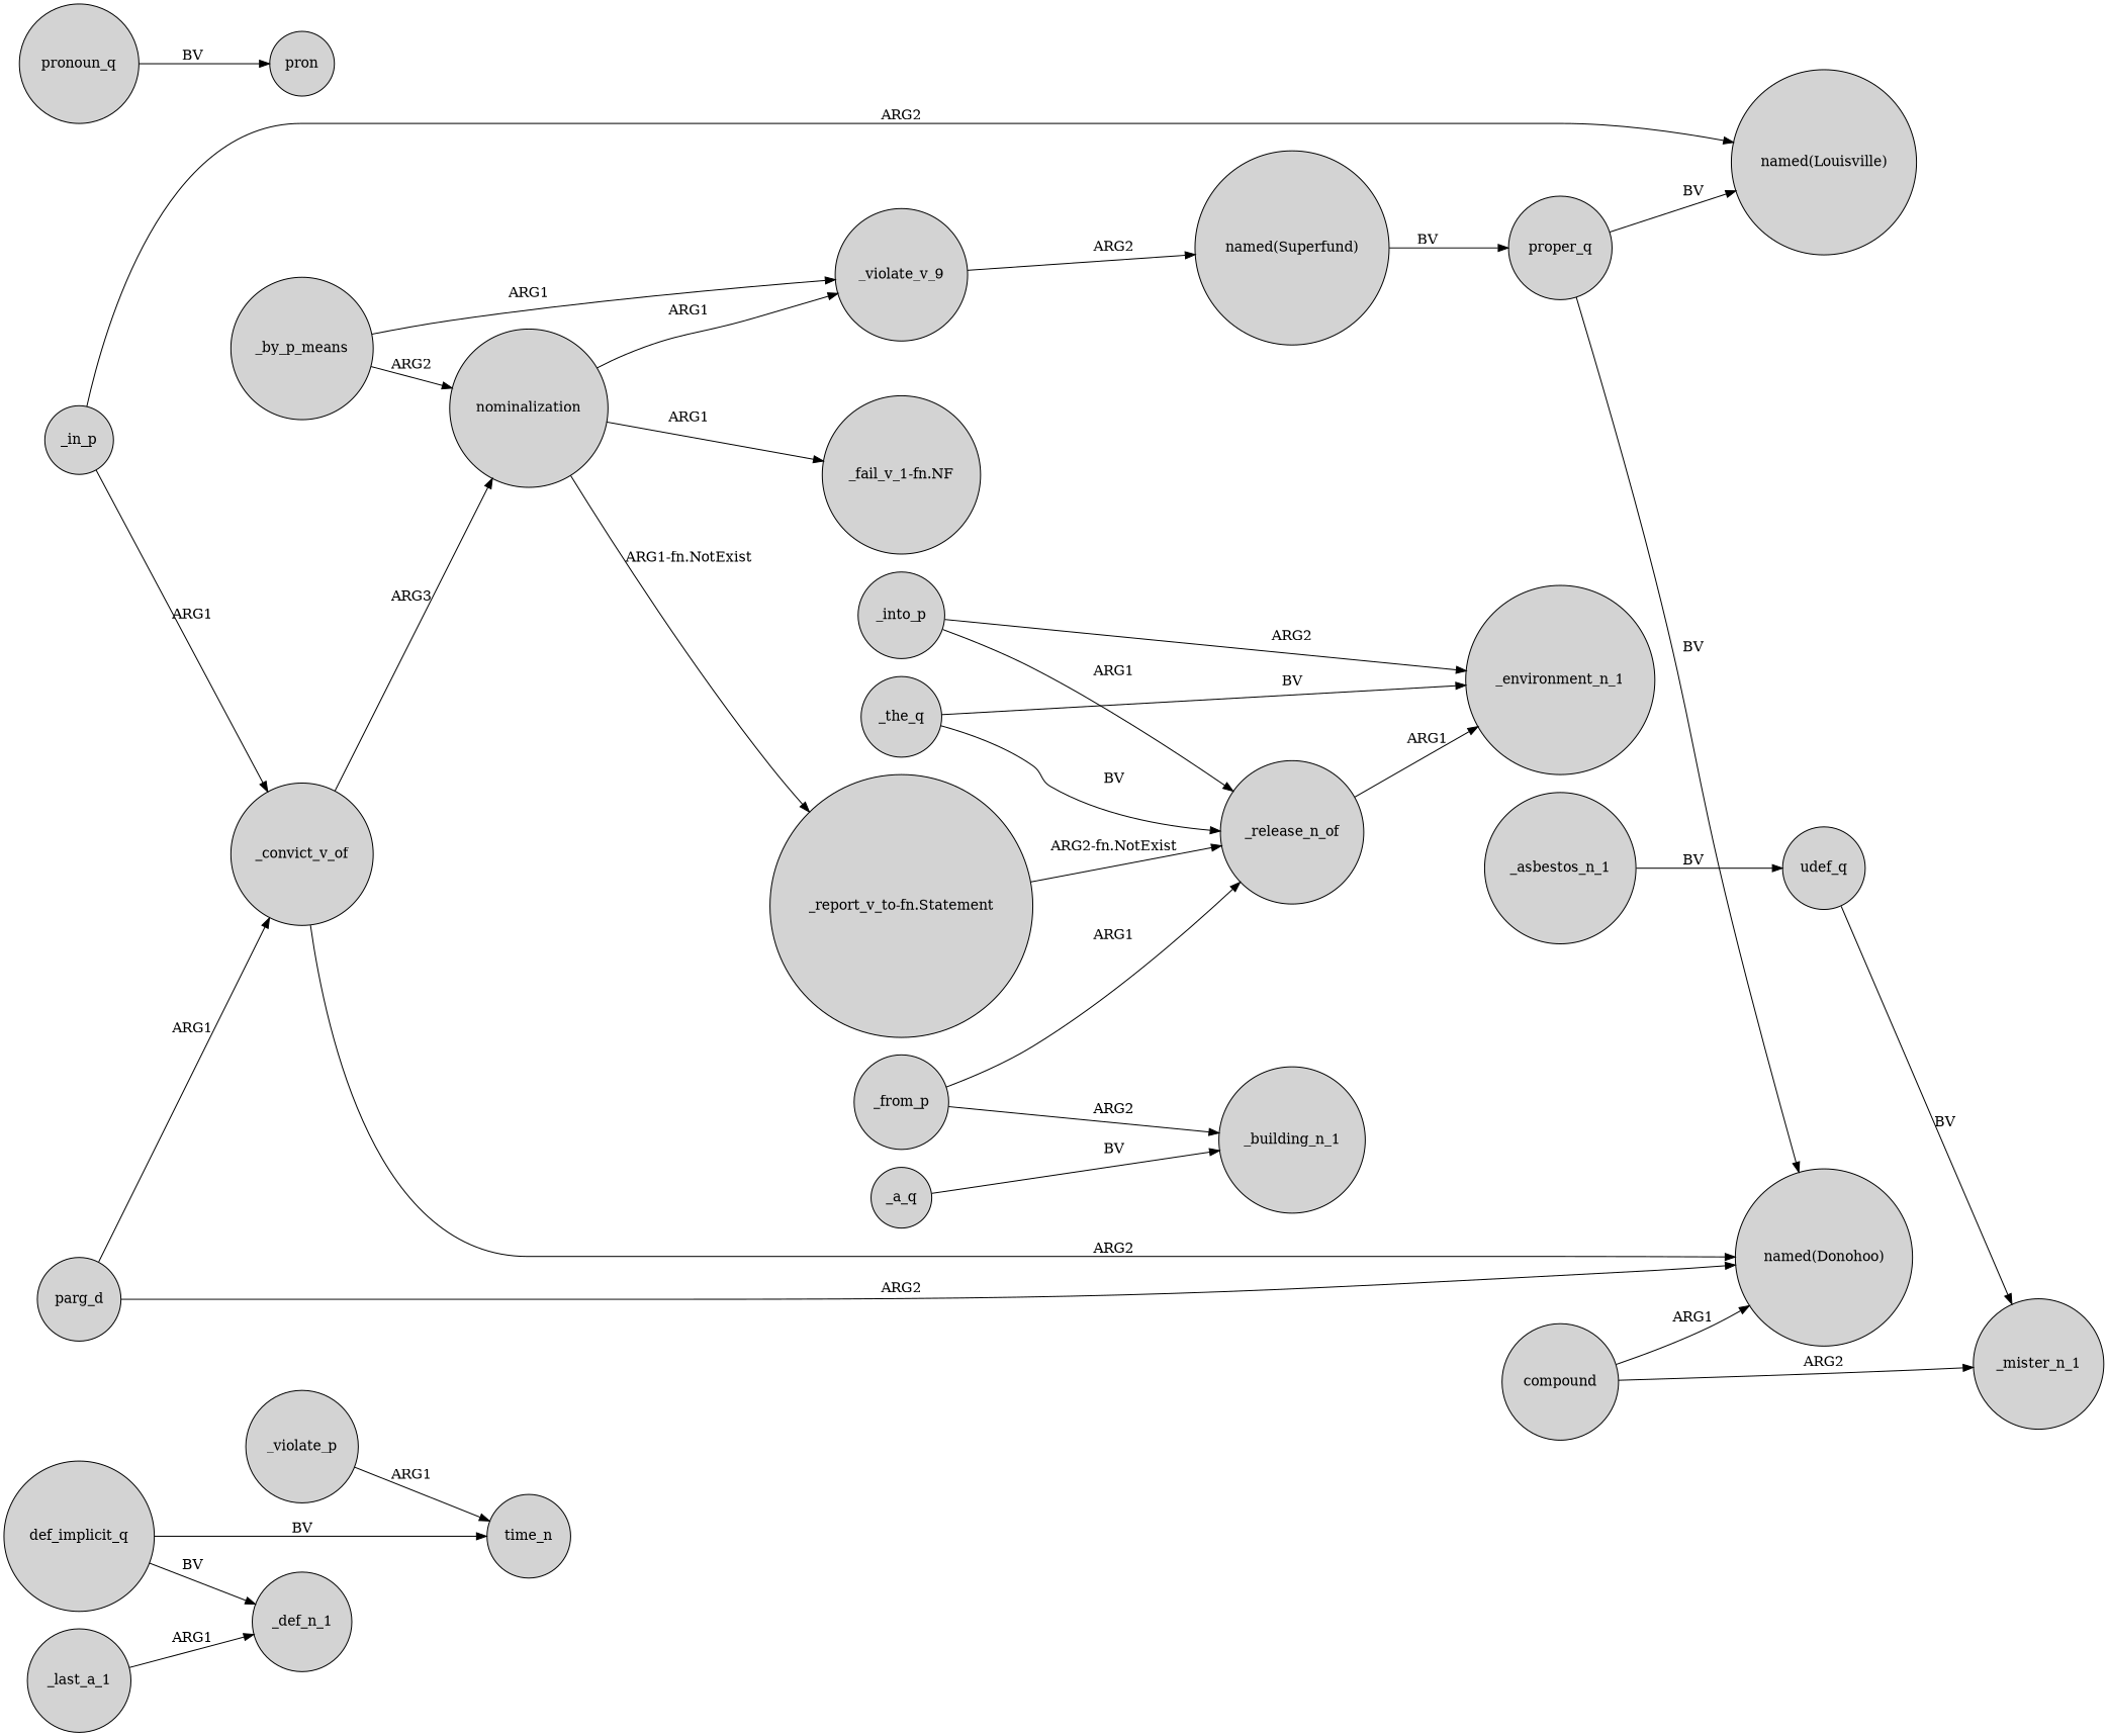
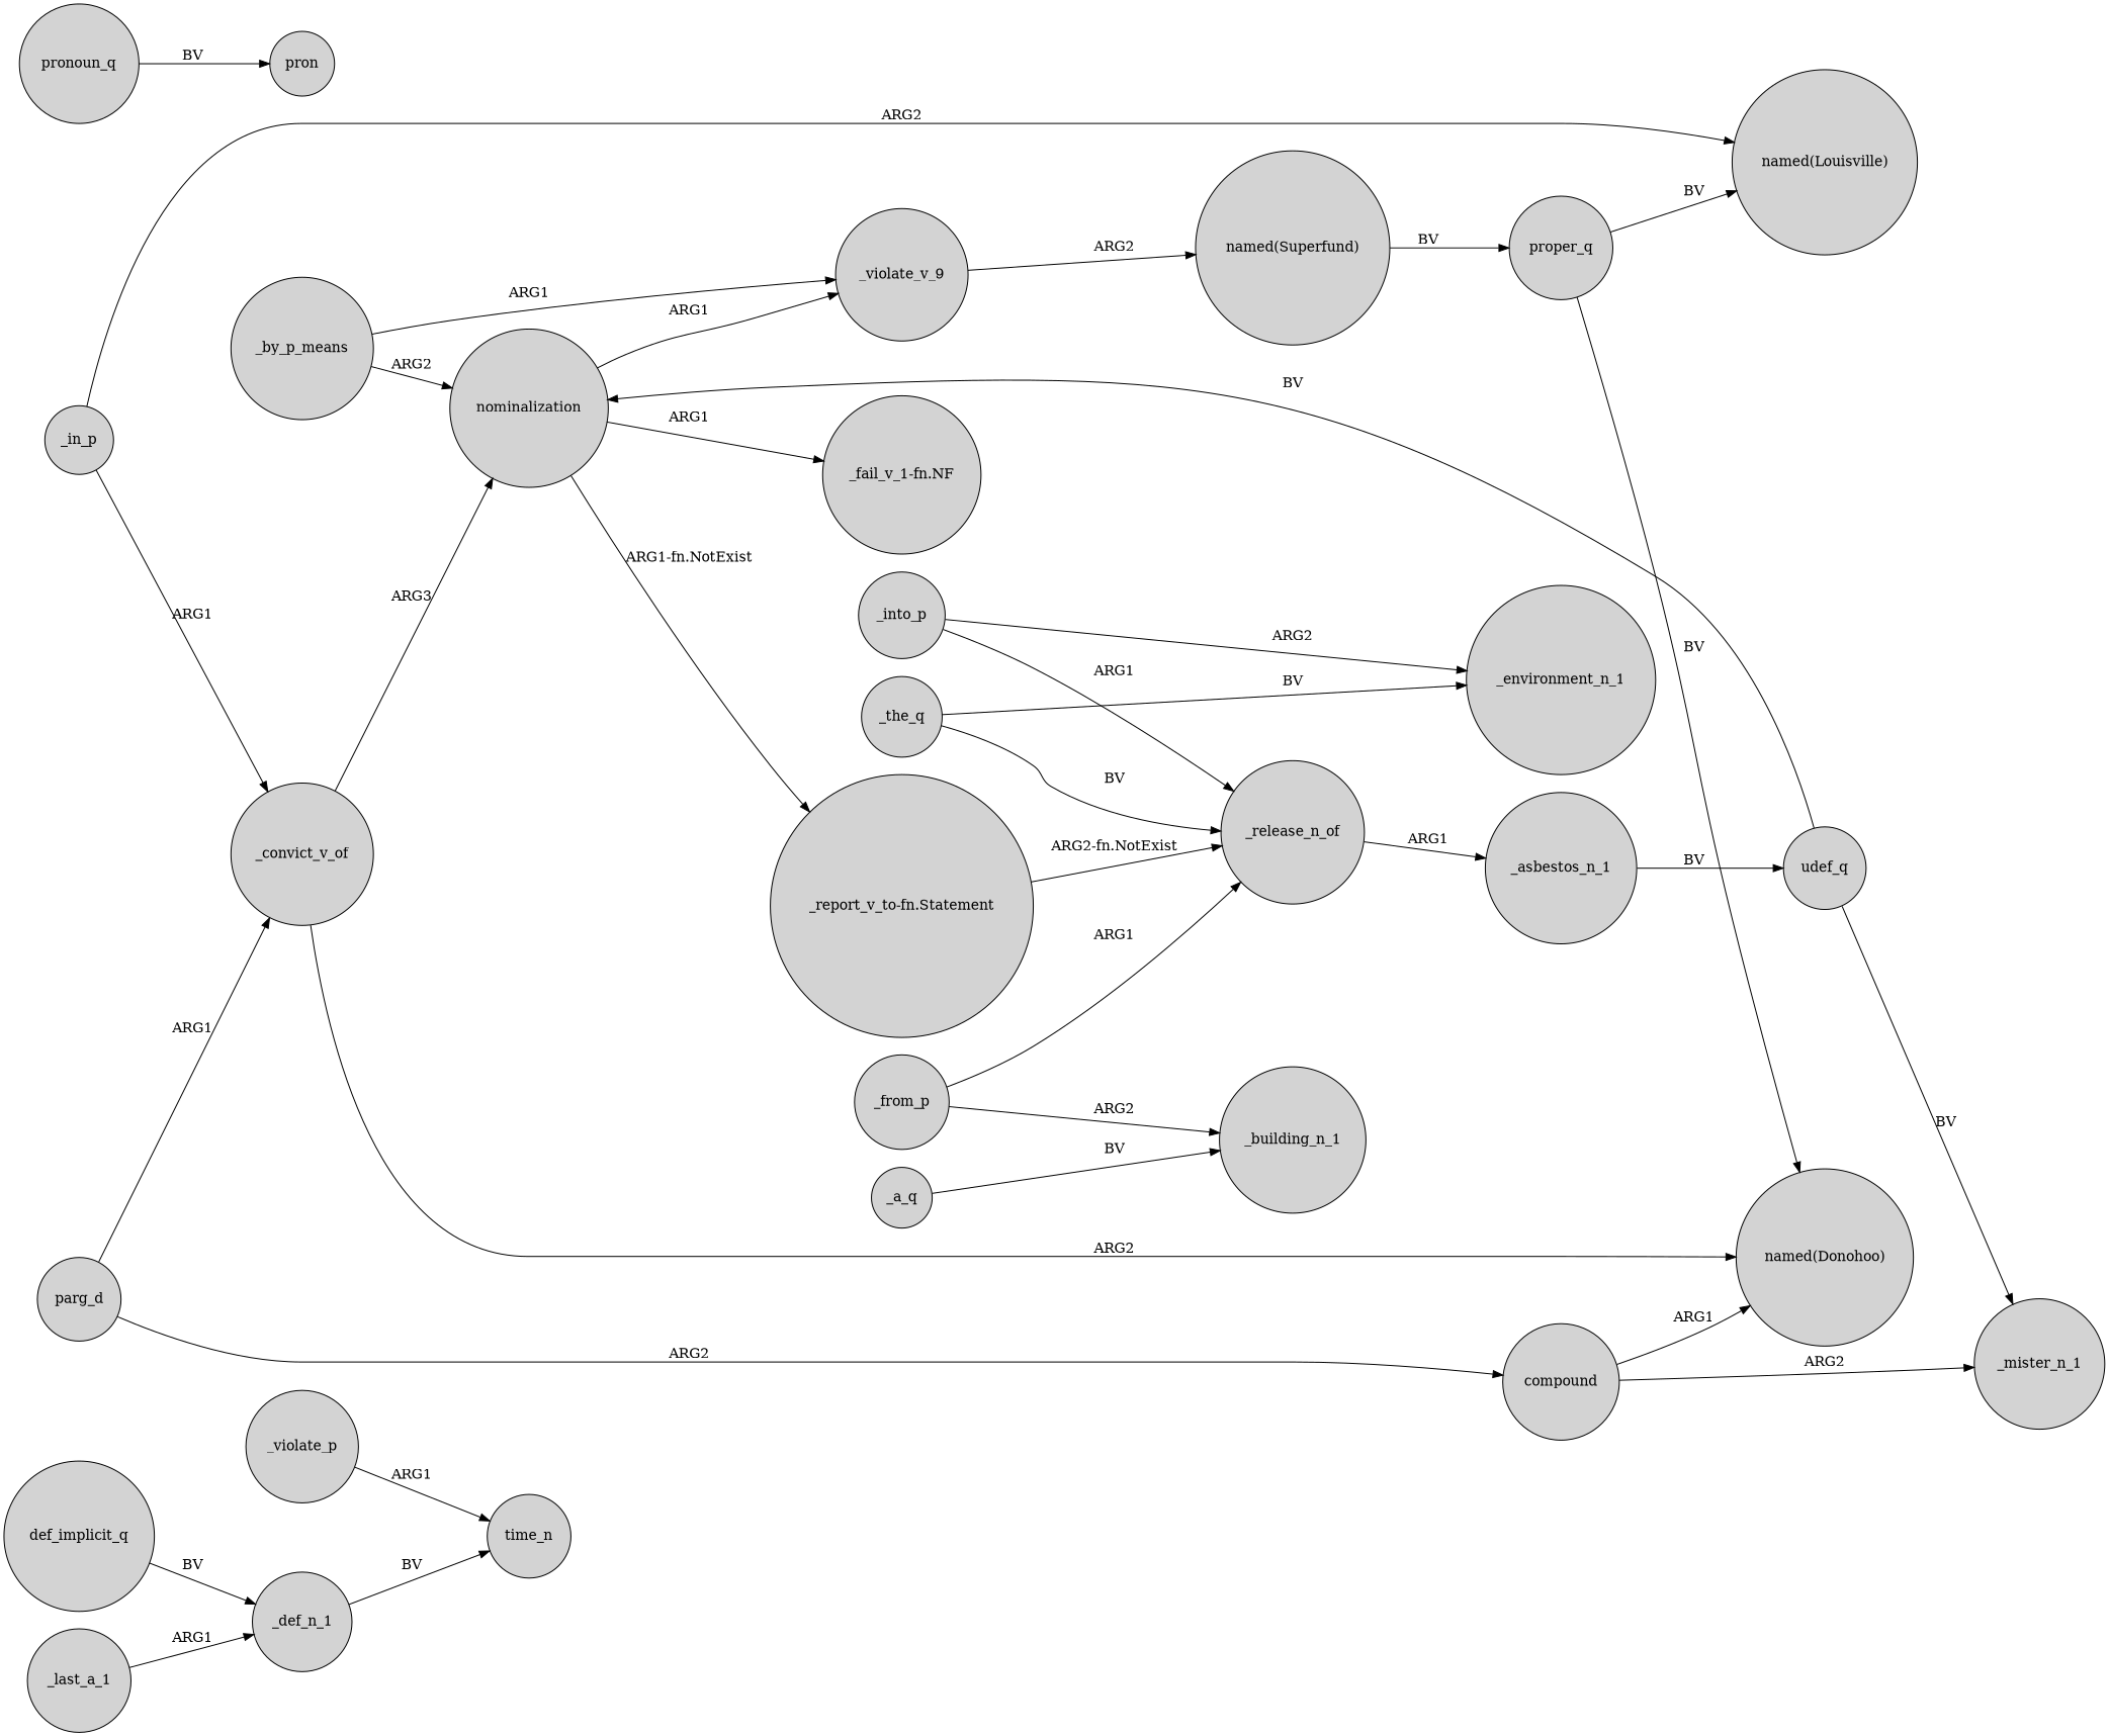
  digraph {
    rankdir=LR
    node [shape=circle style=filled]
    n1 [label=_violate_p]
    time_n
    def_implicit_q
    n4 [label=_def_n_1]
    _by_p_means
    nominalization
    n7 [label=_violate_v_9]
    "_fail_v_1-fn.NF"
    "_report_v_to-fn.Statement"
    "named(Superfund)"
    _the_q
    _environment_n_1
    _release_n_of
    _asbestos_n_1
    _from_p
    _building_n_1
    proper_q
    compound
    _mister_n_1
    "named(Donohoo)"
    _convict_v_of
    udef_q
    _a_q
    _in_p
    "named(Louisville)"
    pronoun_q
    pron
    _into_p
    _last_a_1
    parg_d
    n1 -> time_n [label=ARG1]
-   def_implicit_q -> time_n [label=BV]
+   n4 -> time_n [label=BV]
    def_implicit_q -> n4 [label=BV]
    _by_p_means -> nominalization [label=ARG2]
    _by_p_means -> n7 [label=ARG1]
    nominalization -> n7 [label=ARG1]
    nominalization -> "_fail_v_1-fn.NF" [label=ARG1]
    nominalization -> "_report_v_to-fn.Statement" [label="ARG1-fn.NotExist"]
    n7 -> "named(Superfund)" [label=ARG2]
    "_report_v_to-fn.Statement" -> _release_n_of [label="ARG2-fn.NotExist"]
    "named(Superfund)" -> proper_q [label=BV]
    _the_q -> _environment_n_1 [label=BV]
    _the_q -> _release_n_of [label=BV]
-   _release_n_of -> _environment_n_1 [label=ARG1]
+   _release_n_of -> _asbestos_n_1 [label=ARG1]
    _asbestos_n_1 -> udef_q [label=BV]
    _from_p -> _release_n_of [label=ARG1]
    _from_p -> _building_n_1 [label=ARG2]
    proper_q -> "named(Donohoo)" [label=BV]
    proper_q -> "named(Louisville)" [label=BV]
    compound -> _mister_n_1 [label=ARG2]
    compound -> "named(Donohoo)" [label=ARG1]
    _convict_v_of -> nominalization [label=ARG3]
    _convict_v_of -> "named(Donohoo)" [label=ARG2]
+   udef_q -> nominalization [label=BV]
    udef_q -> _mister_n_1 [label=BV]
    _a_q -> _building_n_1 [label=BV]
    _in_p -> _convict_v_of [label=ARG1]
    _in_p -> "named(Louisville)" [label=ARG2]
    pronoun_q -> pron [label=BV]
    _into_p -> _environment_n_1 [label=ARG2]
    _into_p -> _release_n_of [label=ARG1]
    _last_a_1 -> n4 [label=ARG1]
-   parg_d -> "named(Donohoo)" [label=ARG2]
+   parg_d -> compound [label=ARG2]
    parg_d -> _convict_v_of [label=ARG1]
  }
